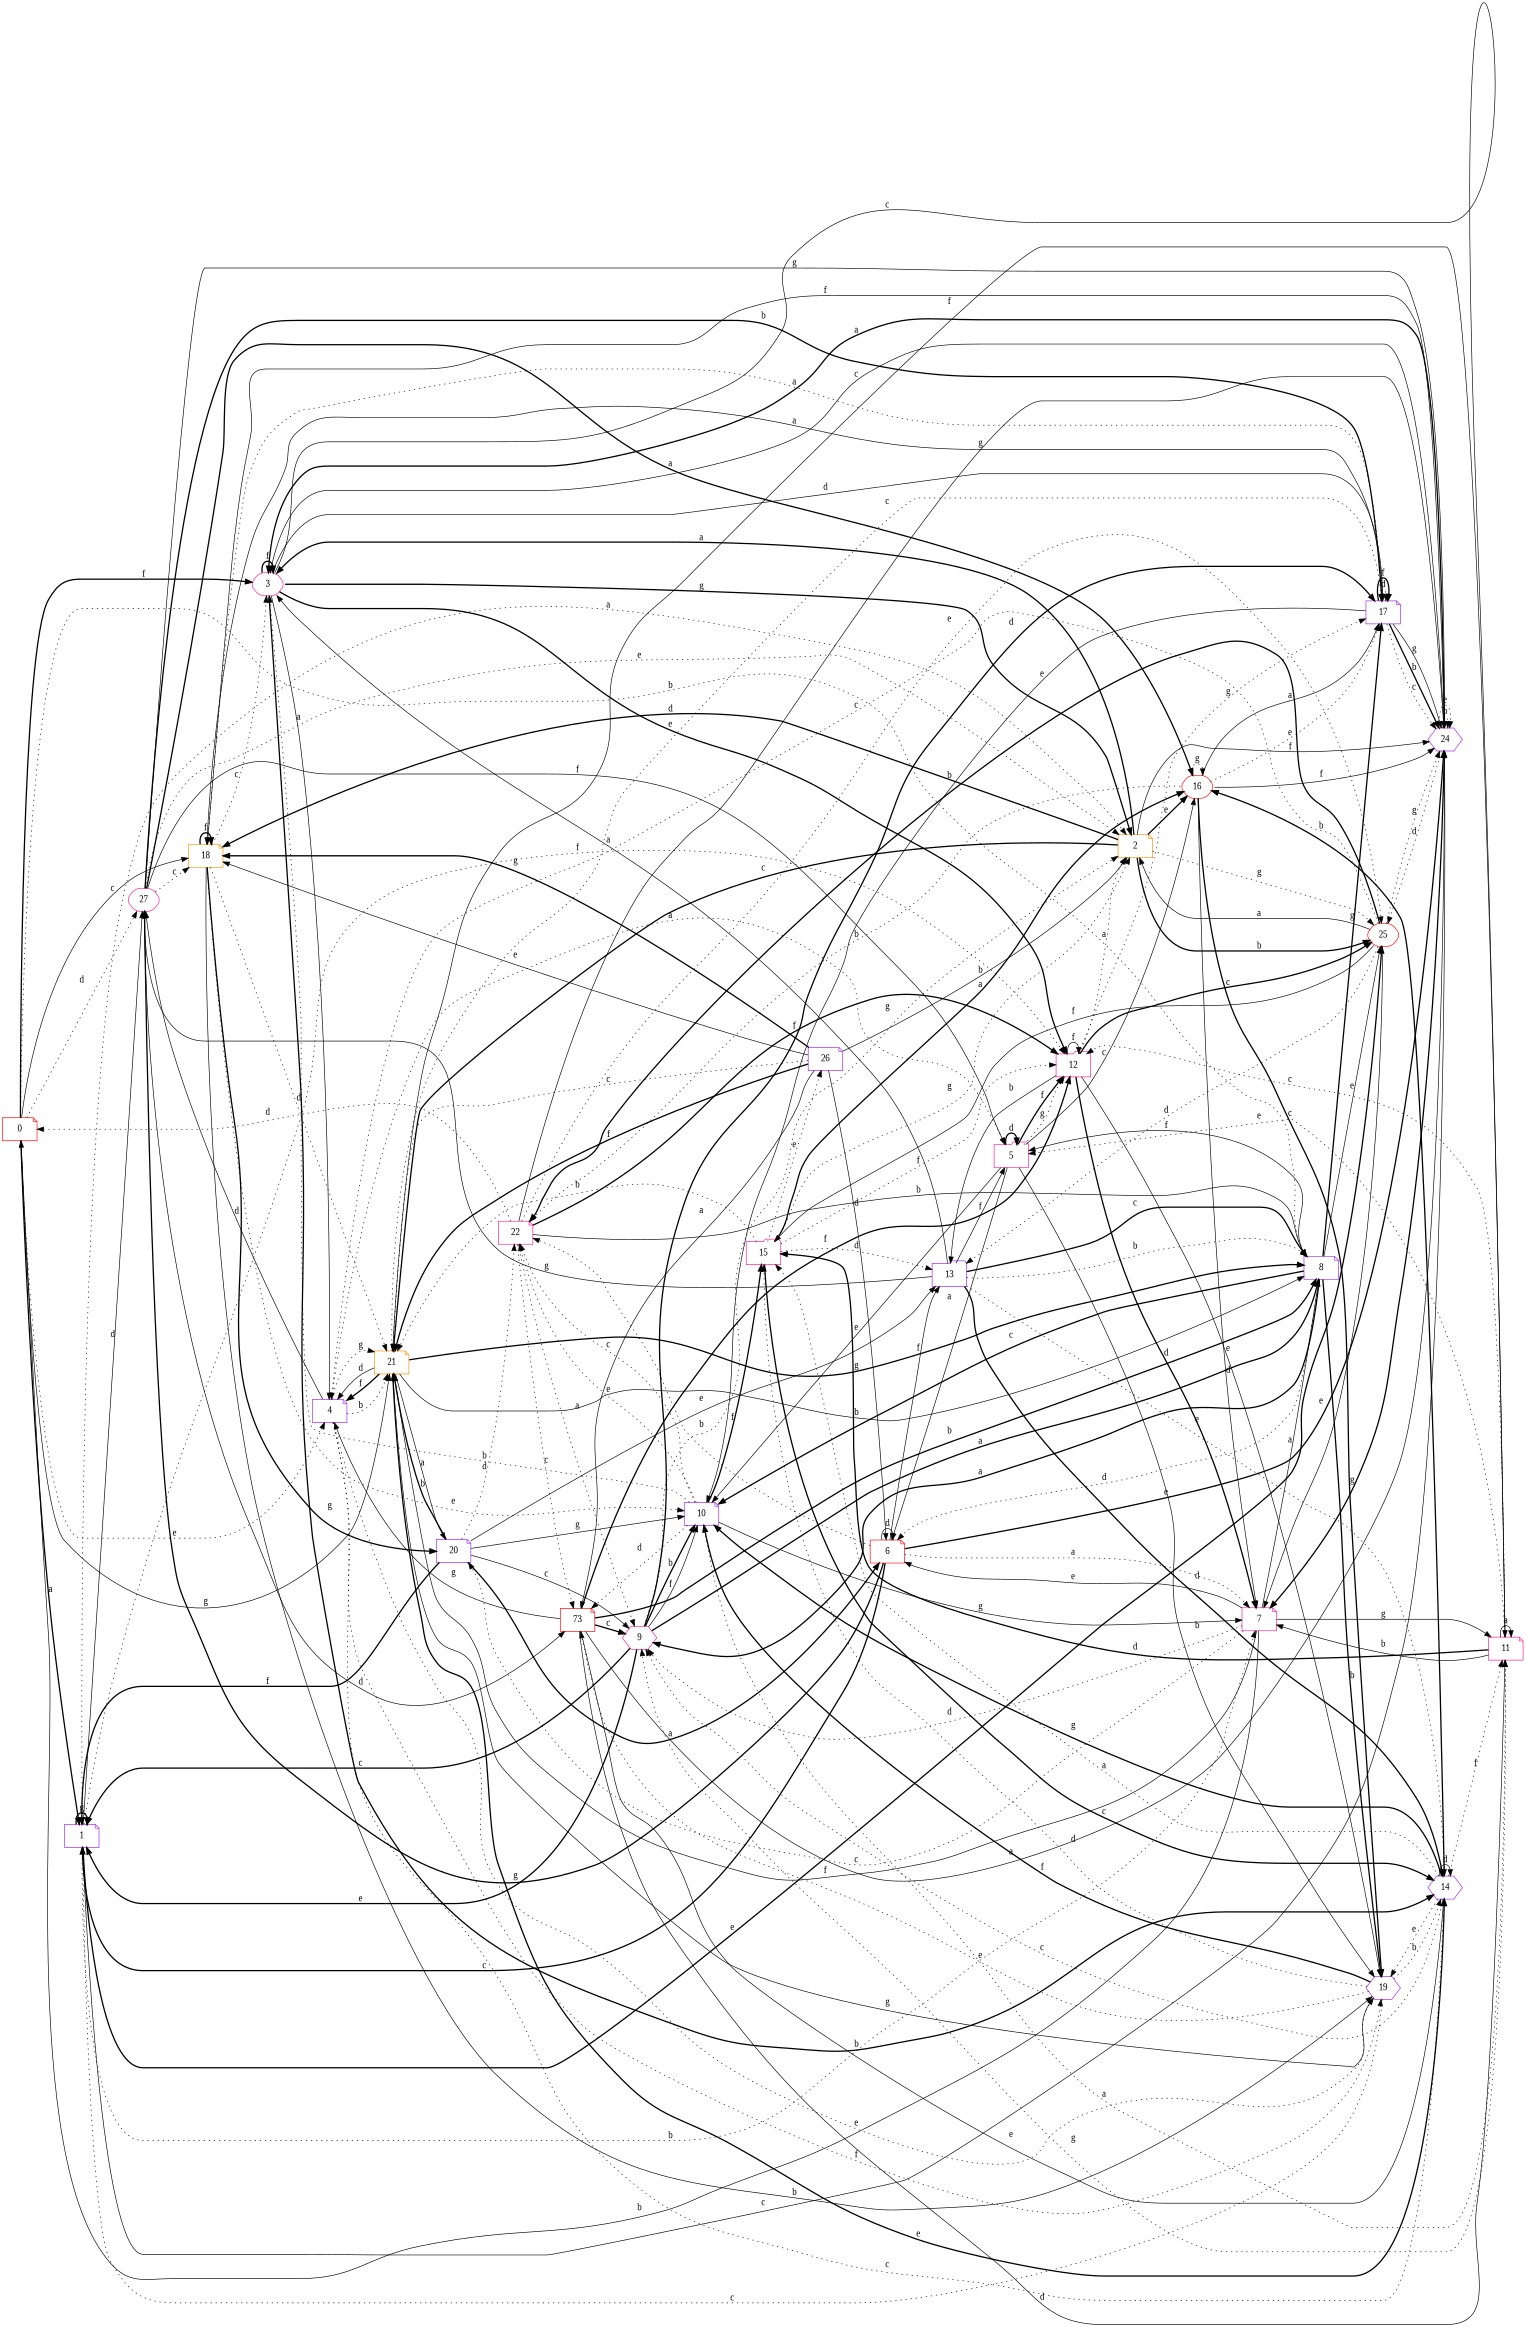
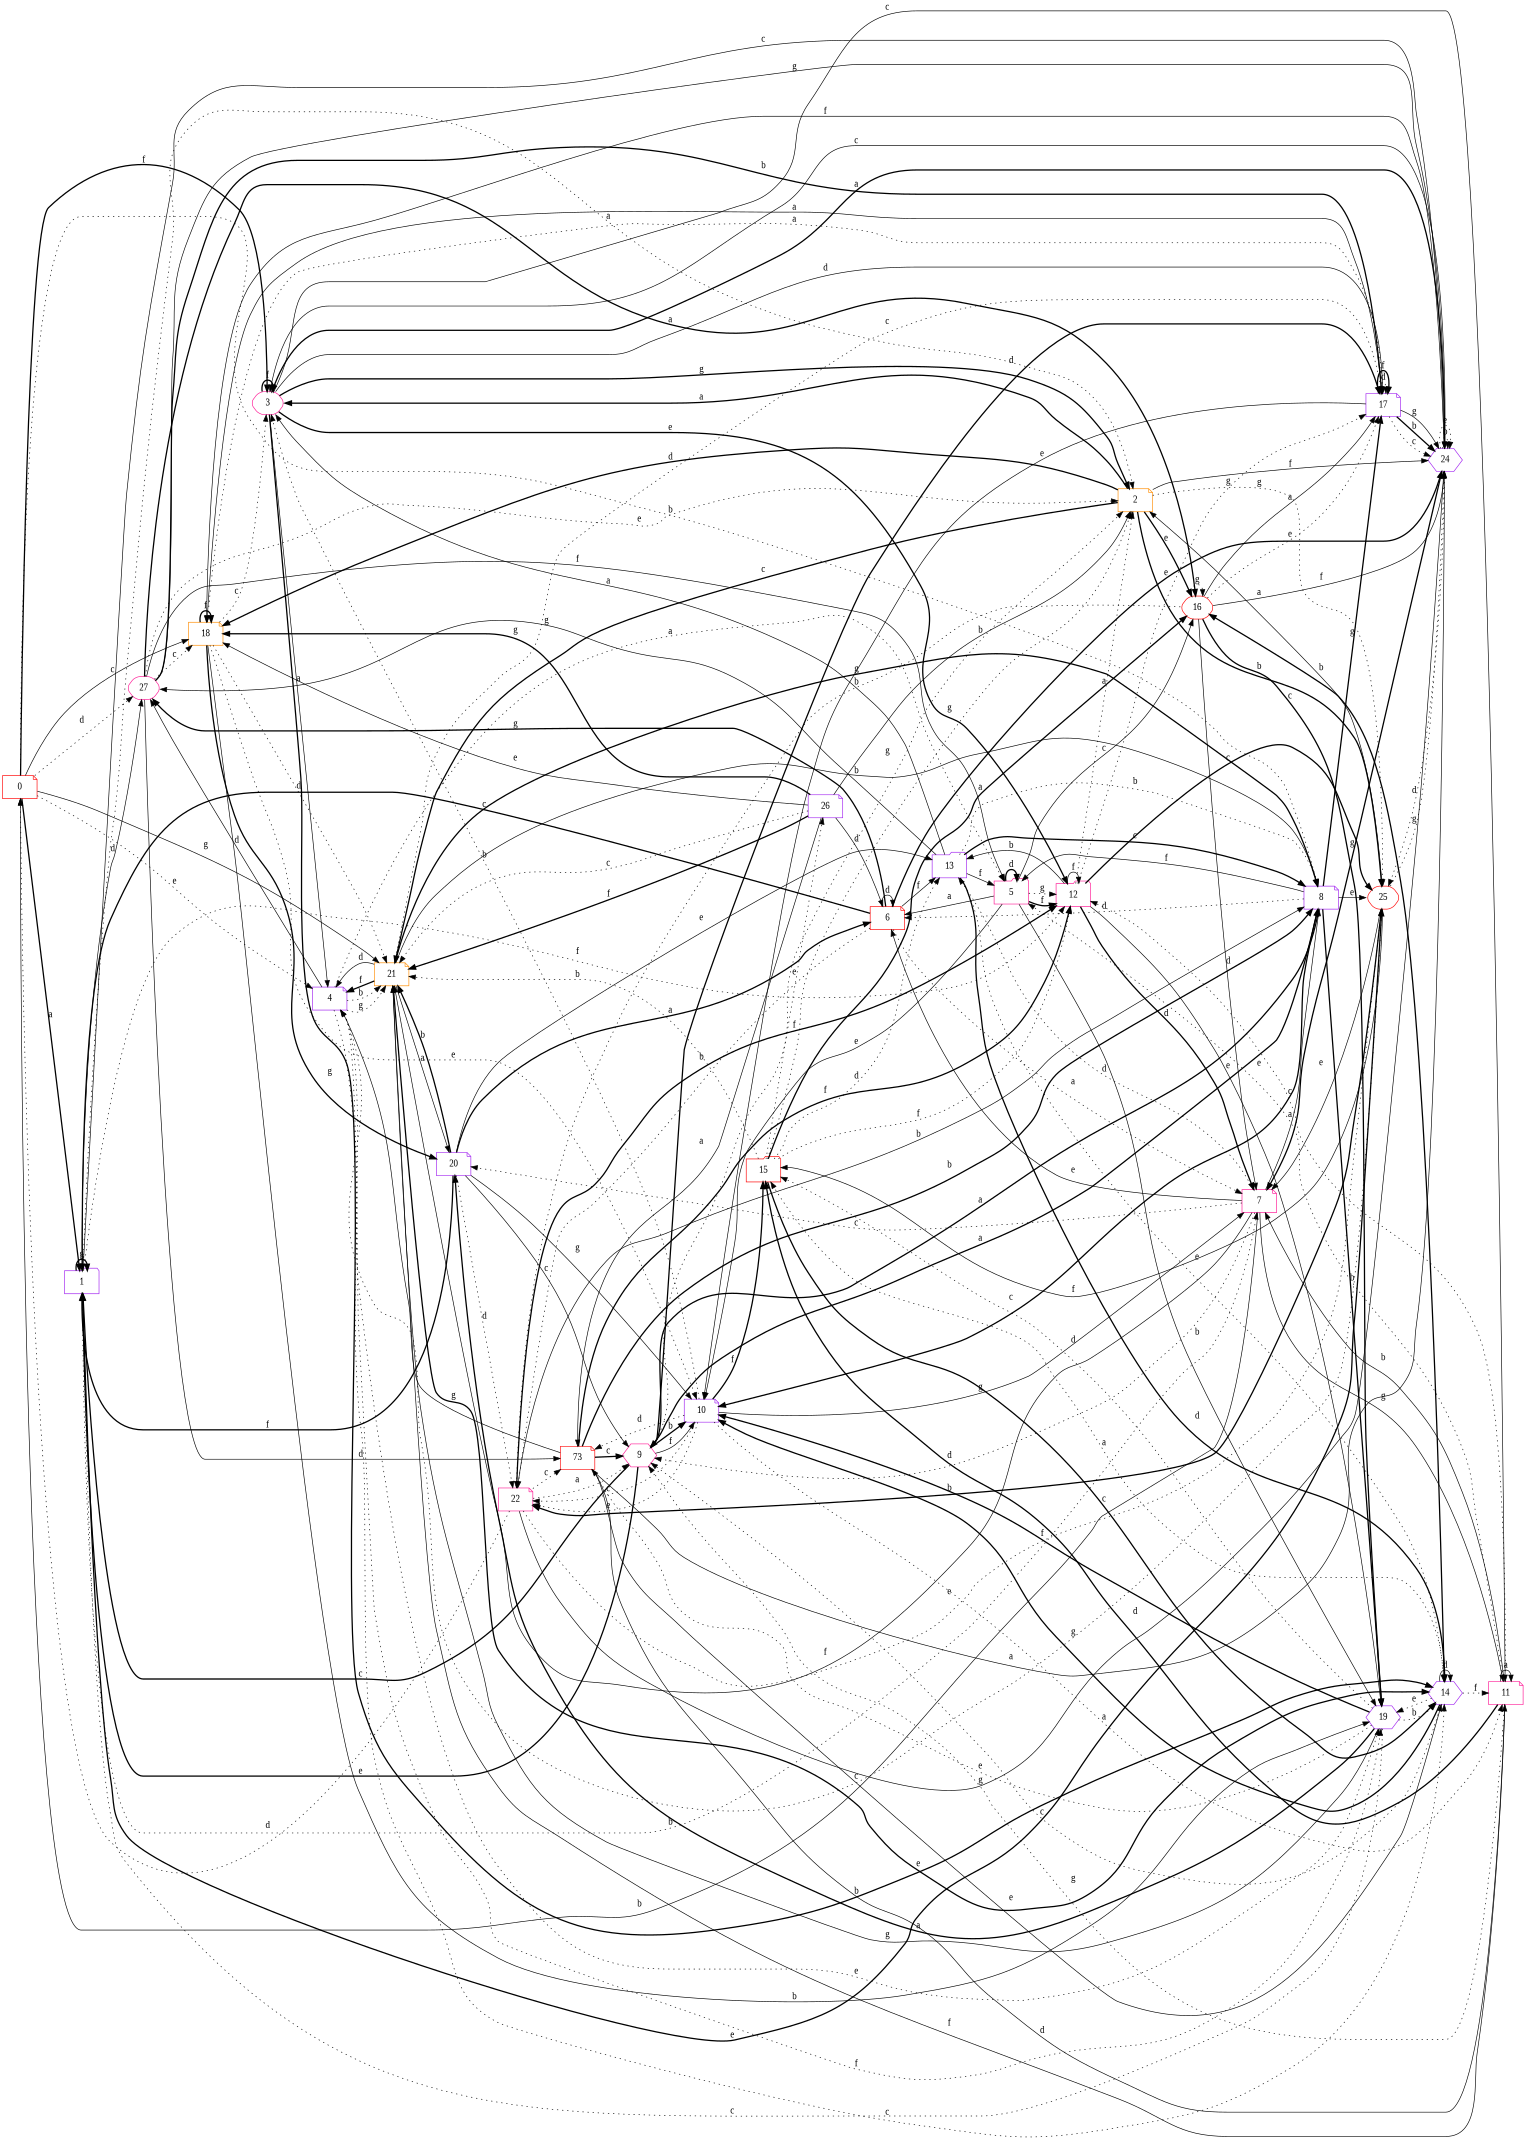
  digraph {
    fontname="Liberation Serif"
    rankdir=LR
    node [color=purple fillcolor=white fontname="Liberation Serif" shape=note style="rounded,filled"]
    edge [fontname="Liberation Serif" style=dotted]
    n1 [color=red label=0]
-   n2 [label=1 style=filled]
+   n2 [label=1 shape=folder style=filled]
    n3 [color=deeppink label=3 shape=hexagon]
    n4 [label=4 style=filled]
    n5 [label=8 style=filled]
    n6 [color=darkorange label=18]
    n7 [color=darkorange label=21]
    n8 [color=deeppink label=27 shape=hexagon]
    n9 [color=darkorange label=2]
    n10 [color=deeppink label=7]
    n11 [color=deeppink label=12 shape=folder style=filled]
    n12 [label=24 shape=hexagon style=filled]
    n13 [color=red label=25 shape=hexagon]
    n14 [color=deeppink label=11]
    n15 [label=14 shape=hexagon style=filled]
    n16 [label=17 style=filled]
    n17 [color=deeppink label=5 shape=folder]
    n18 [label=19 shape=hexagon style=filled]
    n19 [color=red label=6]
    n20 [label=10 style=filled]
    n21 [color=deeppink label=9 shape=hexagon style=filled]
    n22 [label=20]
    n23 [color=red label=16 shape=hexagon]
    n24 [color=red label=73 style=filled]
    n25 [label=13 shape=folder style=filled]
    n26 [color=deeppink label=22]
-   n27 [color=deeppink label=15 shape=folder style=filled]
+   n27 [color=red label=15 shape=folder style=filled]
    n28 [label=26]
    n1 -> n2 [label=a style=bold]
    n1 -> n3 [label=f style=bold]
    n1 -> n4 [label=e]
    n1 -> n5 [label=b]
    n1 -> n6 [label=c style=solid]
    n1 -> n7 [label=g style=solid]
    n1 -> n8 [label=d]
    n2 -> n2 [label=g style=bold]
    n2 -> n8 [label=d style=solid]
    n2 -> n9 [label=a]
    n2 -> n10 [label=b]
    n2 -> n11 [label=f]
    n2 -> n12 [label=c style=solid]
    n2 -> n13 [label=e style=bold]
    n3 -> n3 [label=f style=bold]
    n3 -> n4 [label=a style=solid]
    n3 -> n9 [label=g style=bold]
    n3 -> n11 [label=e style=bold]
    n3 -> n14 [label=c style=solid]
    n3 -> n15 [label=b style=bold]
    n3 -> n16 [label=d style=solid]
    n4 -> n7 [label=b]
    n4 -> n7 [label=g]
    n4 -> n8 [label=d style=solid]
    n4 -> n15 [label=c]
    n4 -> n17 [label=a]
    n4 -> n18 [label=e]
    n4 -> n18 [label=f]
    n5 -> n13 [label=e style=solid]
    n5 -> n16 [label=g style=bold]
    n5 -> n17 [label=f style=solid]
    n5 -> n18 [label=b style=bold]
    n5 -> n19 [label=d]
    n5 -> n20 [label=c style=bold]
    n5 -> n21 [label=a style=bold]
    n6 -> n3 [label=c]
    n6 -> n6 [label=f style=bold]
    n6 -> n7 [label=d]
    n6 -> n16 [label=a]
    n6 -> n18 [label=b style=solid]
    n6 -> n20 [label=e]
    n6 -> n22 [label=g style=bold]
    n7 -> n4 [label=d style=solid]
    n7 -> n4 [label=f style=bold]
    n7 -> n5 [label=b style=solid]
    n7 -> n5 [label=g style=bold]
    n7 -> n15 [label=e style=bold]
    n7 -> n16 [label=c]
    n7 -> n22 [label=a style=solid]
    n8 -> n6 [label=c]
    n8 -> n9 [label=e]
    n8 -> n12 [label=g style=solid]
    n8 -> n16 [label=b style=bold]
    n8 -> n17 [label=f style=solid]
    n8 -> n23 [label=a style=bold]
    n8 -> n24 [label=d style=solid]
    n9 -> n3 [label=a style=bold]
    n9 -> n6 [label=d style=bold]
    n9 -> n7 [label=c style=bold]
    n9 -> n12 [label=f style=solid]
    n9 -> n13 [label=b style=bold]
    n9 -> n13 [label=g]
    n9 -> n23 [label=e style=bold]
    n10 -> n1 [label=b style=solid]
    n10 -> n5 [label=a style=solid]
    n10 -> n7 [label=f style=solid]
    n10 -> n14 [label=g style=solid]
    n10 -> n19 [label=e style=solid]
    n10 -> n21 [label=d]
    n10 -> n22 [label=c]
    n11 -> n9 [label=a]
    n11 -> n10 [label=d style=bold]
    n11 -> n11 [label=f style=solid]
    n11 -> n13 [label=c style=bold]
    n11 -> n16 [label=g]
    n11 -> n18 [label=e style=solid]
    n11 -> n25 [label=b style=solid]
    n12 -> n3 [label=a style=bold]
    n12 -> n3 [label=c style=solid]
    n12 -> n6 [label=f style=solid]
    n12 -> n10 [label=g style=bold]
    n12 -> n12 [label=b]
    n12 -> n12 [label=e]
    n12 -> n13 [label=d]
    n13 -> n4 [label=c]
    n13 -> n9 [label=a style=solid]
    n13 -> n10 [label=e style=solid]
    n13 -> n12 [label=g]
-   n13 -> n25 [label=d]
+   n10 -> n25 [label=d]
    n13 -> n26 [label=b style=bold]
    n13 -> n27 [label=f style=solid]
    n14 -> n7 [label=f style=solid]
    n14 -> n10 [label=b style=solid]
    n14 -> n11 [label=c]
    n14 -> n14 [label=a style=solid]
    n14 -> n17 [label=e]
    n14 -> n21 [label=g]
    n14 -> n27 [label=d style=bold]
    n15 -> n14 [label=f]
    n15 -> n15 [label=d style=solid]
    n15 -> n18 [label=e]
    n15 -> n20 [label=g style=bold]
    n15 -> n21 [label=c]
    n15 -> n23 [label=b style=bold]
    n15 -> n27 [label=a]
    n16 -> n6 [label=a style=solid]
    n16 -> n12 [label=b style=bold]
    n16 -> n12 [label=c]
    n16 -> n12 [label=g style=solid]
    n16 -> n16 [label=d]
    n16 -> n16 [label=f style=bold]
    n16 -> n20 [label=e style=solid]
    n17 -> n11 [label=f style=bold]
    n17 -> n11 [label=g]
    n17 -> n17 [label=d style=bold]
    n17 -> n18 [label=b style=solid]
    n17 -> n19 [label=a style=solid]
    n17 -> n20 [label=e style=solid]
    n17 -> n23 [label=c style=solid]
    n18 -> n2 [label=c]
    n18 -> n7 [label=g style=solid]
    n18 -> n15 [label=b]
    n18 -> n20 [label=f style=bold]
+   n18 -> n22 [label=a style=bold]
    n18 -> n24 [label=e]
    n18 -> n27 [label=d]
    n19 -> n2 [label=c style=bold]
    n19 -> n8 [label=g style=bold]
    n19 -> n10 [label=a]
    n19 -> n12 [label=e style=bold]
    n19 -> n19 [label=d style=solid]
    n19 -> n25 [label=f style=solid]
    n19 -> n26 [label=b]
    n20 -> n3 [label=b]
    n20 -> n10 [label=g style=solid]
    n20 -> n14 [label=a]
    n20 -> n24 [label=d]
    n20 -> n26 [label=c]
    n20 -> n26 [label=e]
    n20 -> n27 [label=f style=bold]
    n21 -> n2 [label=c style=bold]
    n21 -> n2 [label=e style=bold]
    n21 -> n5 [label=a style=bold]
    n21 -> n9 [label=g]
    n21 -> n16 [label=d style=bold]
    n21 -> n20 [label=b style=bold]
    n21 -> n20 [label=f style=solid]
    n22 -> n2 [label=f style=bold]
    n22 -> n7 [label=b style=bold]
    n22 -> n19 [label=a style=bold]
    n22 -> n20 [label=g style=solid]
    n22 -> n21 [label=c style=solid]
    n22 -> n25 [label=e style=solid]
    n22 -> n26 [label=d]
    n23 -> n10 [label=d style=solid]
    n23 -> n12 [label=f style=solid]
    n23 -> n16 [label=a style=solid]
    n23 -> n16 [label=e]
    n23 -> n18 [label=c style=bold]
    n23 -> n23 [label=g]
    n23 -> n26 [label=b]
    n24 -> n4 [label=g style=solid]
    n24 -> n5 [label=b style=bold]
    n24 -> n11 [label=f style=bold]
    n24 -> n12 [label=a style=solid]
    n24 -> n14 [label=d style=solid]
    n24 -> n15 [label=e style=solid]
    n24 -> n21 [label=c style=bold]
    n25 -> n3 [label=a style=solid]
    n25 -> n5 [label=b]
    n25 -> n5 [label=c style=bold]
    n25 -> n8 [label=g style=solid]
    n25 -> n15 [label=d style=bold]
    n25 -> n15 [label=e]
    n25 -> n17 [label=f style=solid]
    n26 -> n1 [label=d]
    n26 -> n5 [label=b style=solid]
    n26 -> n11 [label=f style=bold]
    n26 -> n12 [label=g style=solid]
    n26 -> n13 [label=e]
    n26 -> n21 [label=a]
    n26 -> n24 [label=c]
    n27 -> n7 [label=b]
    n27 -> n9 [label=g]
    n27 -> n11 [label=f]
    n27 -> n15 [label=c style=bold]
    n27 -> n23 [label=a style=bold]
    n27 -> n25 [label=d]
    n27 -> n28 [label=e]
    n28 -> n6 [label=e style=solid]
    n28 -> n6 [label=g style=bold]
    n28 -> n7 [label=c]
    n28 -> n7 [label=f style=bold]
    n28 -> n9 [label=b style=solid]
    n28 -> n19 [label=d style=solid]
    n28 -> n24 [label=a style=solid]
  }
